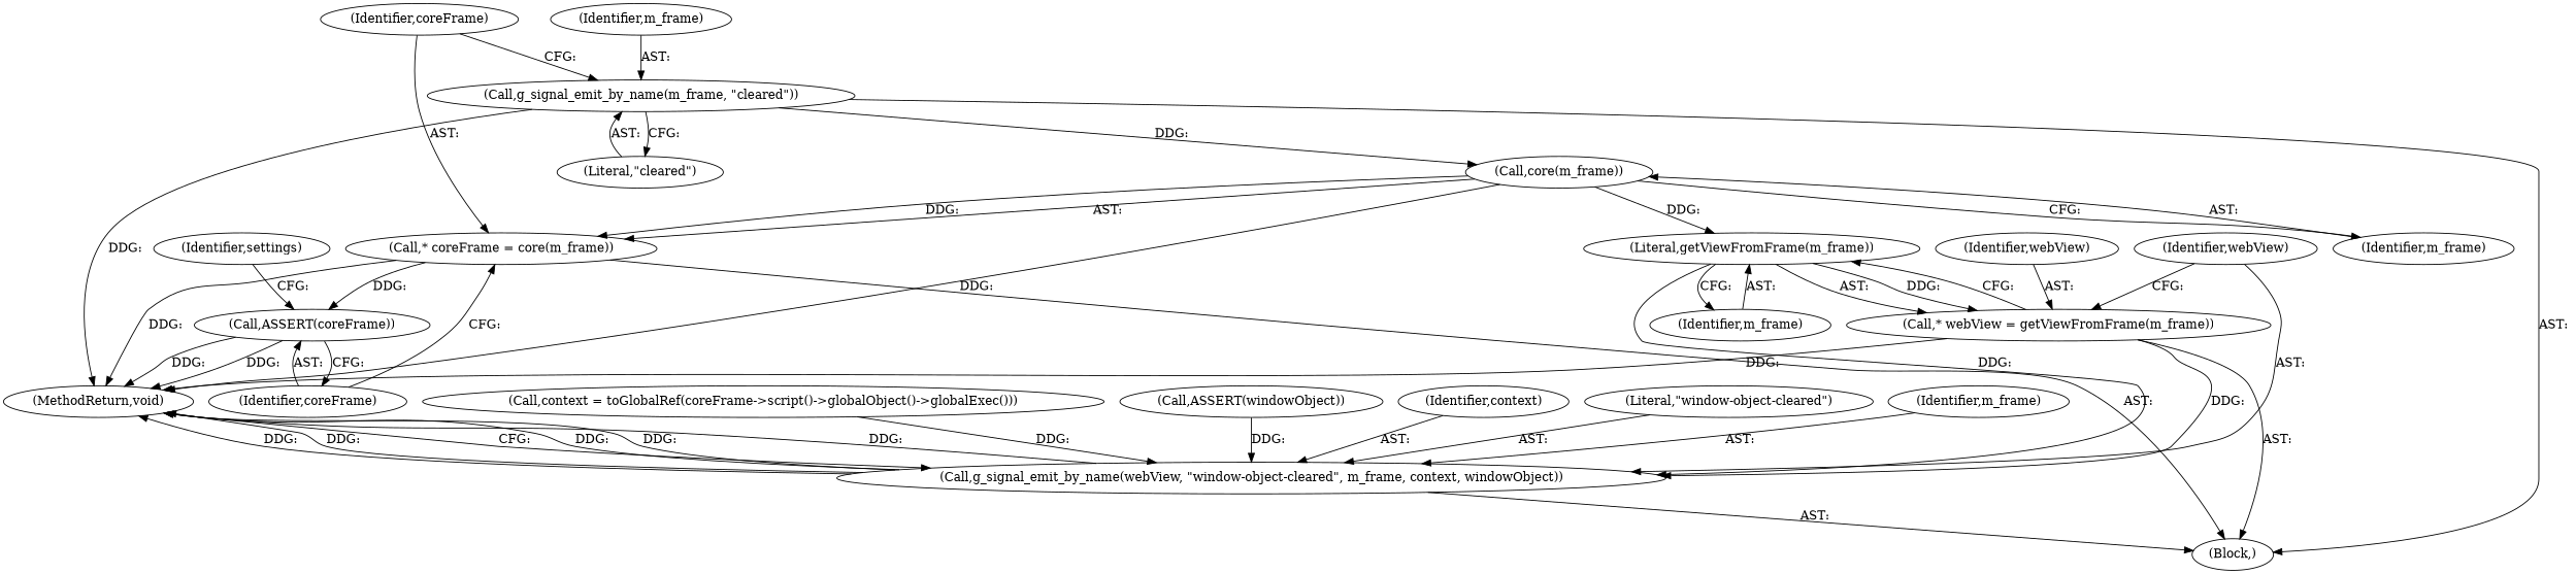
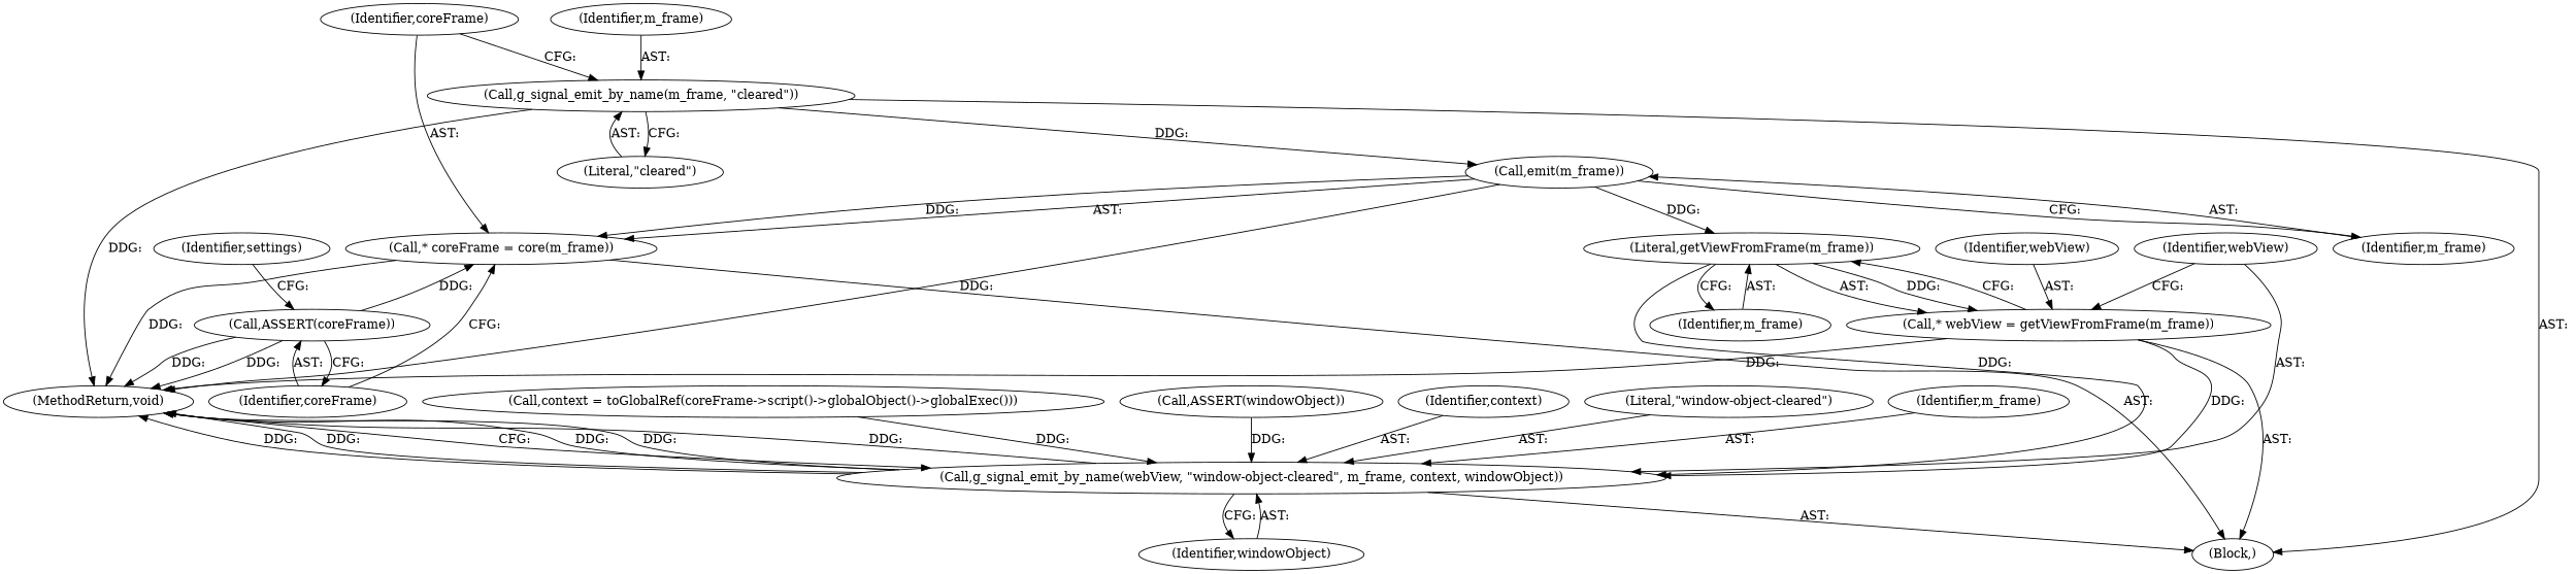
  digraph {
    n1 [label="(Call,g_signal_emit_by_name(m_frame, \"cleared\"))"]
-   n2 [label="(Call,core(m_frame))"]
+   n2 [label="(Call,emit(m_frame))"]
    n3 [label="(Literal,\"cleared\")"]
    n4 [label="(MethodReturn,void)"]
    n5 [label="(Block,)"]
    n6 [label="(Call,* coreFrame = core(m_frame))"]
    n7 [label="(Literal,getViewFromFrame(m_frame))"]
    n8 [label="(Identifier,m_frame)"]
    n9 [label="(Call,g_signal_emit_by_name(webView, \"window-object-cleared\", m_frame, context, windowObject))"]
    n10 [label="(Call,ASSERT(coreFrame))"]
    n11 [label="(Call,* webView = getViewFromFrame(m_frame))"]
    n12 [label="(Identifier,m_frame)"]
    n13 [label="(Identifier,coreFrame)"]
+   n14 [label="(Identifier,windowObject)"]
    n15 [label="(Call,context = toGlobalRef(coreFrame->script()->globalObject()->globalExec()))"]
    n16 [label="(Identifier,coreFrame)"]
    n17 [label="(Identifier,settings)"]
    n18 [label="(Identifier,m_frame)"]
    n19 [label="(Identifier,webView)"]
    n20 [label="(Call,ASSERT(windowObject))"]
    n21 [label="(Identifier,context)"]
    n22 [label="(Literal,\"window-object-cleared\")"]
    n23 [label="(Identifier,webView)"]
    n24 [label="(Identifier,m_frame)"]
    n1 -> n2 [label="DDG: "]
    n1 -> n3 [label="CFG: "]
    n1 -> n4 [label="DDG: "]
    n1 -> n5 [label="AST: "]
    n2 -> n4 [label="DDG: "]
    n2 -> n6 [label="AST: "]
    n2 -> n6 [label="DDG: "]
    n2 -> n7 [label="DDG: "]
    n2 -> n8 [label="CFG: "]
    n3 -> n1 [label="AST: "]
    n4 -> n9 [label="CFG: "]
    n6 -> n4 [label="DDG: "]
    n6 -> n5 [label="AST: "]
-   n6 -> n10 [label="DDG: "]
+   n10 -> n6 [label="DDG: "]
    n7 -> n9 [label="DDG: "]
    n7 -> n11 [label="AST: "]
    n7 -> n11 [label="DDG: "]
    n7 -> n12 [label="CFG: "]
    n8 -> n2 [label="AST: "]
    n9 -> n4 [label="DDG: "]
    n9 -> n4 [label="DDG: "]
    n9 -> n4 [label="DDG: "]
    n9 -> n4 [label="DDG: "]
    n9 -> n4 [label="DDG: "]
    n9 -> n5 [label="AST: "]
+   n9 -> n14 [label="CFG: "]
    n10 -> n4 [label="DDG: "]
    n10 -> n4 [label="DDG: "]
    n10 -> n13 [label="CFG: "]
    n11 -> n4 [label="DDG: "]
    n11 -> n5 [label="AST: "]
    n11 -> n7 [label="CFG: "]
    n11 -> n9 [label="DDG: "]
    n12 -> n7 [label="AST: "]
    n13 -> n6 [label="CFG: "]
    n13 -> n10 [label="AST: "]
+   n14 -> n9 [label="AST: "]
    n15 -> n9 [label="DDG: "]
    n16 -> n1 [label="CFG: "]
    n16 -> n6 [label="AST: "]
    n17 -> n10 [label="CFG: "]
    n18 -> n1 [label="AST: "]
    n19 -> n11 [label="AST: "]
    n20 -> n9 [label="DDG: "]
    n21 -> n9 [label="AST: "]
    n22 -> n9 [label="AST: "]
    n23 -> n9 [label="AST: "]
    n23 -> n11 [label="CFG: "]
    n24 -> n9 [label="AST: "]
  }
